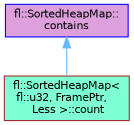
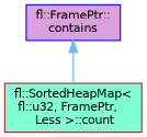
  digraph {
    rankdir=TB
    node [fontname=Helvetica fontsize=10 shape=box style=filled]
-   n1 [color=blue fillcolor=plum fontcolor=black height=0.2 label="fl::SortedHeapMap::\lcontains" width=0.4]
+   n1 [color=blue fillcolor=plum fontcolor=black height=0.2 label="fl::FramePtr::\lcontains" width=0.4]
    n2 [color=brown fillcolor=aquamarine height=0.2 label="fl::SortedHeapMap\<\l fl::u32, FramePtr,\l Less \>::count" width=0.4]
    n1 -> n2 [color=steelblue1 dir=back fontname=Helvetica fontsize=10 labelfontname=Helvetica labelfontsize=10 style=solid]
  }
